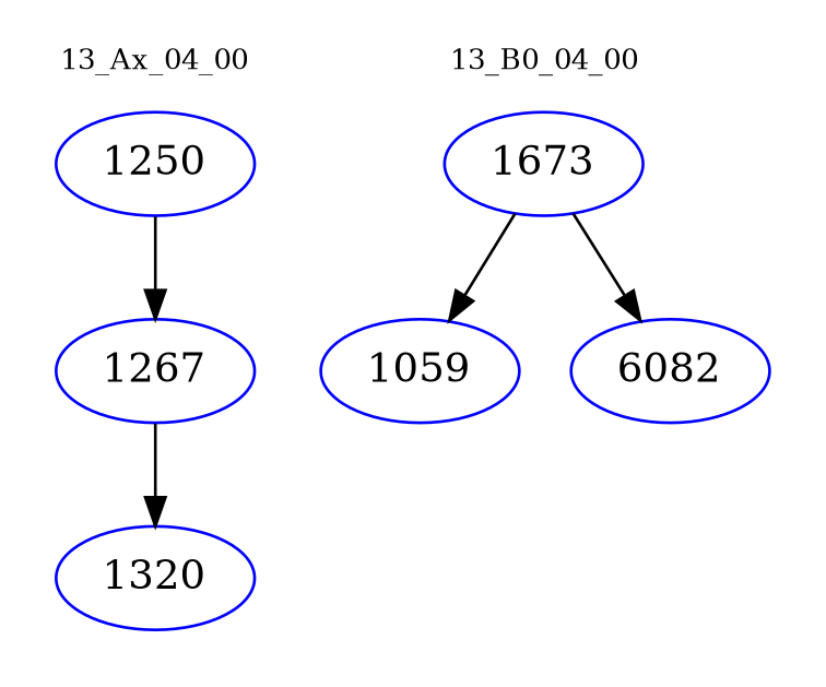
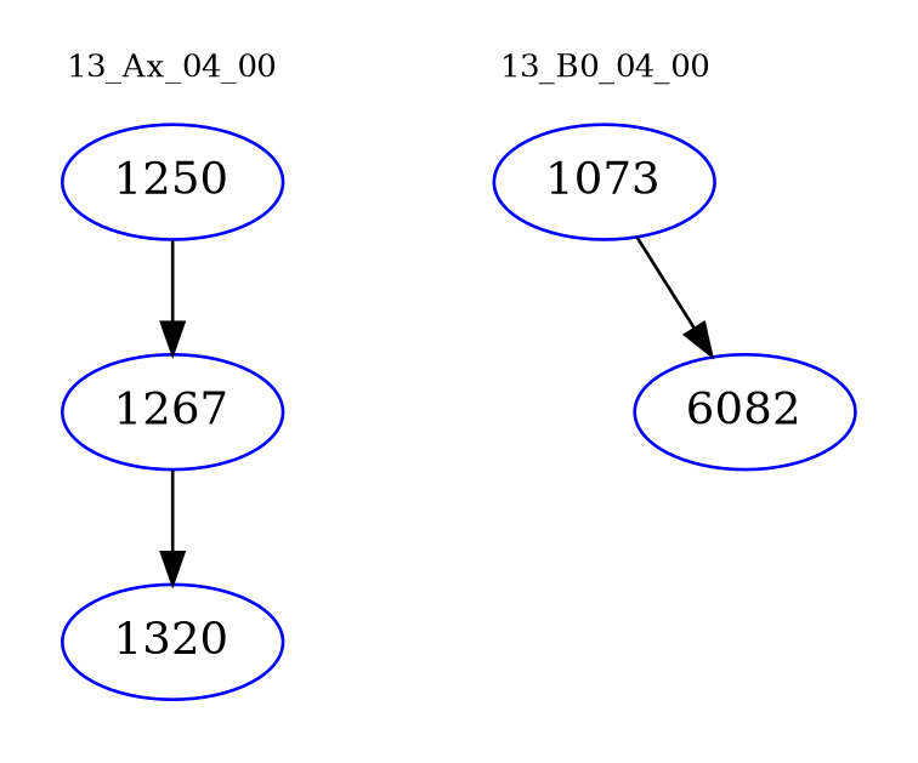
  digraph {
    node [color=blue]
    edge [color=black]
    n1 [label=1267]
    n2 [label=1250]
    n3 [label=1320]
-   n4 [label=1673]
-   n5 [label=1059]
+   n4 [label=1073]
    n6 [label=6082]
    subgraph cluster_1 {
      color=white
      fontsize=10
      label="13_Ax_04_00"
      n1
      n2
      n3
    }
    subgraph cluster_2 {
      color=white
      fontsize=10
      label="13_B0_04_00"
      n4
-     n5
      n6
    }
    n1 -> n3
    n2 -> n1
-   n4 -> n5
    n4 -> n6
  }
